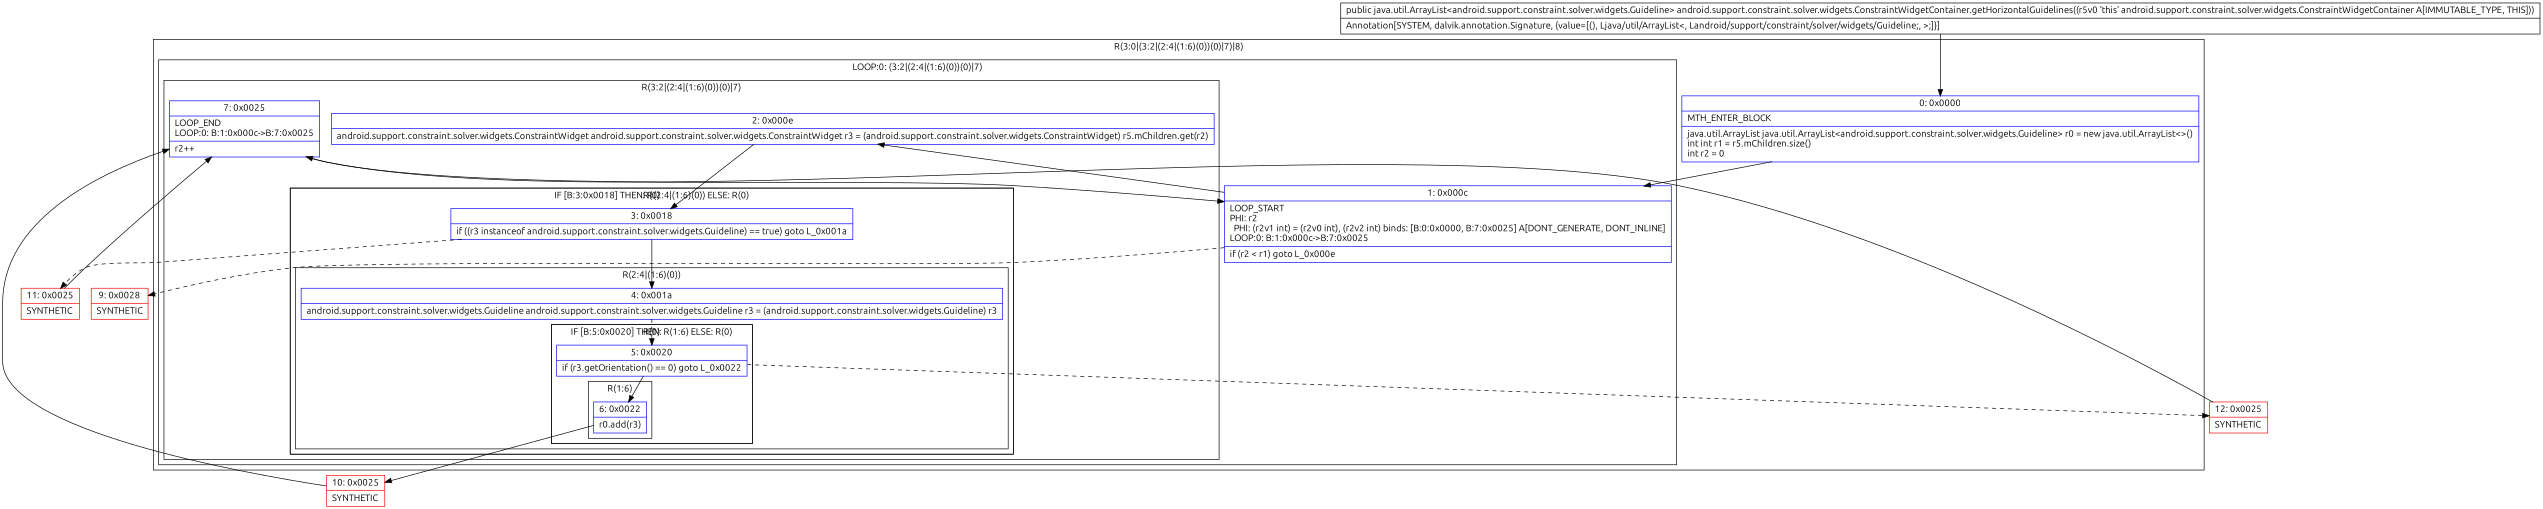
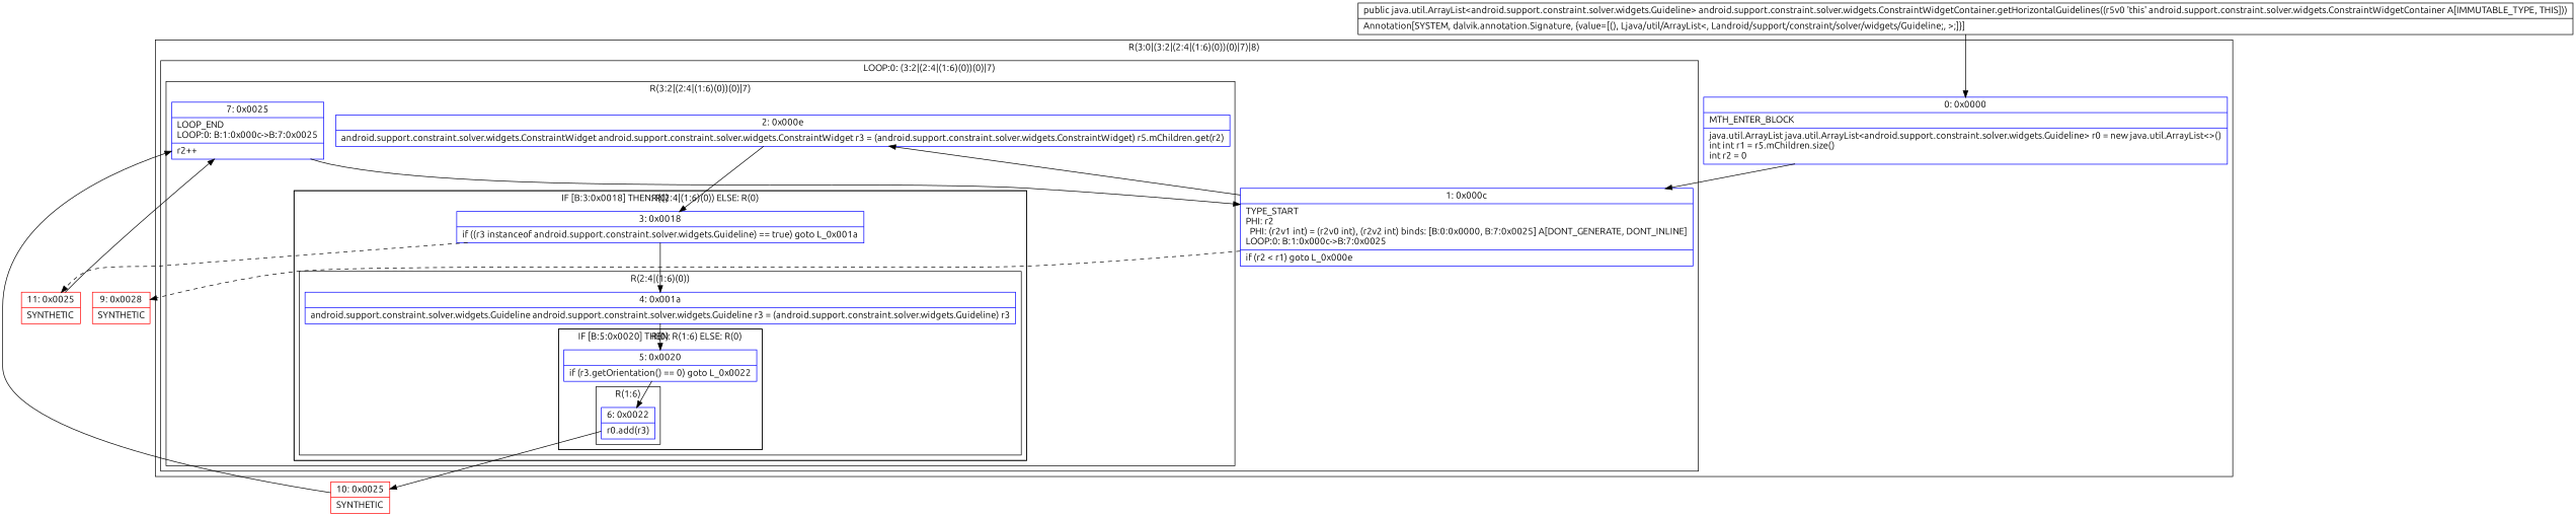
  digraph {
    fontname=Ubuntu
    node [color=blue fontname=Ubuntu shape=record]
    edge [fontname=Ubuntu]
    n1 [label="{6\:\ 0x0022|r0.add(r3)\l}"]
    n2 [label="{5\:\ 0x0020|if (r3.getOrientation() == 0) goto L_0x0022\l}"]
    n3 [label="{4\:\ 0x001a|android.support.constraint.solver.widgets.Guideline android.support.constraint.solver.widgets.Guideline r3 = (android.support.constraint.solver.widgets.Guideline) r3\l}"]
    n4 [label="{3\:\ 0x0018|if ((r3 instanceof android.support.constraint.solver.widgets.Guideline) == true) goto L_0x001a\l}"]
    n5 [label="{2\:\ 0x000e|android.support.constraint.solver.widgets.ConstraintWidget android.support.constraint.solver.widgets.ConstraintWidget r3 = (android.support.constraint.solver.widgets.ConstraintWidget) r5.mChildren.get(r2)\l}"]
    n6 [label="{7\:\ 0x0025|LOOP_END\lLOOP:0: B:1:0x000c\-\>B:7:0x0025\l|r2++\l}"]
-   n7 [label="{1\:\ 0x000c|LOOP_START\lPHI: r2 \l  PHI: (r2v1 int) = (r2v0 int), (r2v2 int) binds: [B:0:0x0000, B:7:0x0025] A[DONT_GENERATE, DONT_INLINE]\lLOOP:0: B:1:0x000c\-\>B:7:0x0025\l|if (r2 \< r1) goto L_0x000e\l}"]
+   n7 [label="{1\:\ 0x000c|TYPE_START\lPHI: r2 \l  PHI: (r2v1 int) = (r2v0 int), (r2v2 int) binds: [B:0:0x0000, B:7:0x0025] A[DONT_GENERATE, DONT_INLINE]\lLOOP:0: B:1:0x000c\-\>B:7:0x0025\l|if (r2 \< r1) goto L_0x000e\l}"]
    n8 [label="{0\:\ 0x0000|MTH_ENTER_BLOCK\l|java.util.ArrayList java.util.ArrayList\<android.support.constraint.solver.widgets.Guideline\> r0 = new java.util.ArrayList\<\>()\lint int r1 = r5.mChildren.size()\lint r2 = 0\l}"]
    n9 [color=red label="{10\:\ 0x0025|SYNTHETIC\l}"]
-   n10 [color=red label="{12\:\ 0x0025|SYNTHETIC\l}"]
    n11 [color=red label="{11\:\ 0x0025|SYNTHETIC\l}"]
    n12 [color=red label="{9\:\ 0x0028|SYNTHETIC\l}"]
    n13 [label="{public java.util.ArrayList\<android.support.constraint.solver.widgets.Guideline\> android.support.constraint.solver.widgets.ConstraintWidgetContainer.getHorizontalGuidelines((r5v0 'this' android.support.constraint.solver.widgets.ConstraintWidgetContainer A[IMMUTABLE_TYPE, THIS]))  | Annotation[SYSTEM, dalvik.annotation.Signature, \{value=[(), Ljava\/util\/ArrayList\<, Landroid\/support\/constraint\/solver\/widgets\/Guideline;, \>;]\}]\l}" color=""]
    subgraph cluster_1 {
      label="R(3:0|(3:2|(2:4|(1:6)(0))(0)|7)|8)"
      n8
      subgraph cluster_2 {
        label="LOOP:0: (3:2|(2:4|(1:6)(0))(0)|7)"
        n7
        subgraph cluster_3 {
          label="R(3:2|(2:4|(1:6)(0))(0)|7)"
          n5
          n6
          subgraph cluster_4 {
            label="IF [B:3:0x0018] THEN: R(2:4|(1:6)(0)) ELSE: R(0)"
            n4
            subgraph cluster_5 {
              label="R(2:4|(1:6)(0))"
              n3
              subgraph cluster_6 {
                label="IF [B:5:0x0020] THEN: R(1:6) ELSE: R(0)"
                n2
                subgraph cluster_7 {
                  label="R(1:6)"
                  n1
                }
                subgraph cluster_8 {
                  label="R(0)"
                }
              }
            }
            subgraph cluster_9 {
              label="R(0)"
            }
          }
        }
      }
    }
    n1 -> n9
    n2 -> n1
-   n2 -> n10 [style=dashed]
-   n3 -> n2 [style=dashed]
+   n3 -> n2
    n4 -> n3
    n4 -> n11 [style=dashed]
    n5 -> n4
    n6 -> n7
    n7 -> n5
    n7 -> n12 [style=dashed]
    n8 -> n7
    n9 -> n6
-   n10 -> n6
    n11 -> n6
    n13 -> n8
  }
